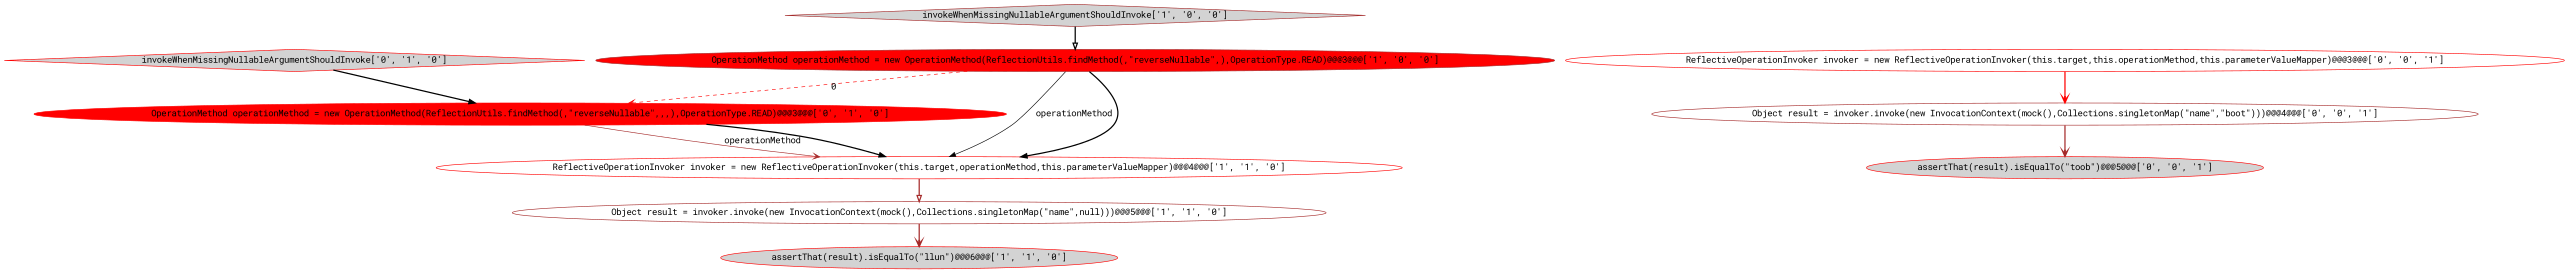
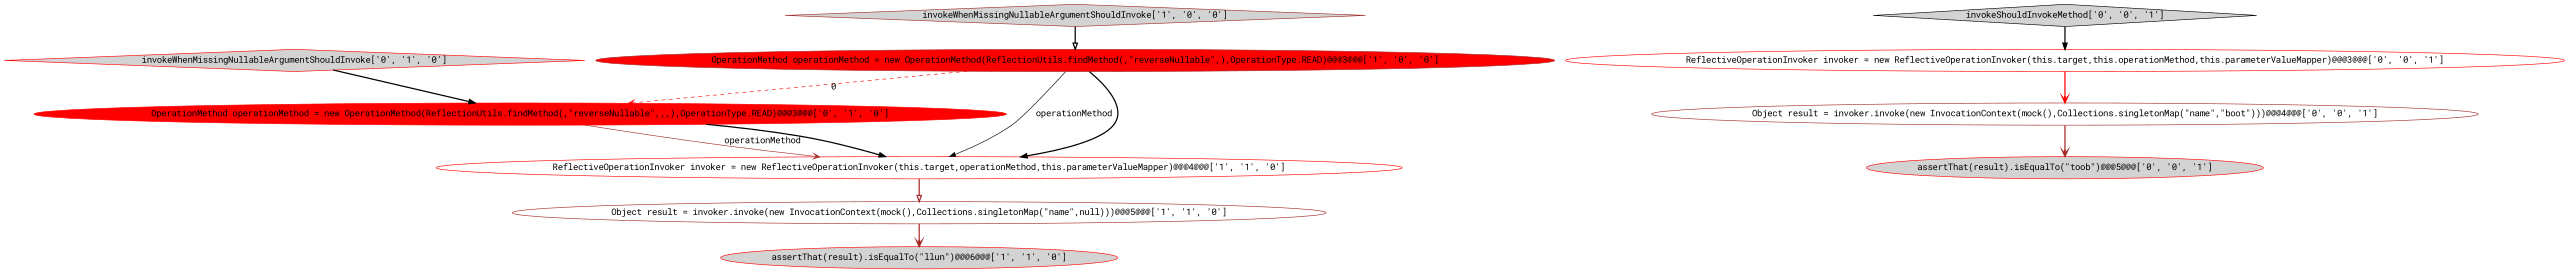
  digraph {
    fontname="Roboto Mono"
    node [fillcolor=lightgray shape=ellipse style=filled color=red fontname="Roboto Mono"]
    edge [style=bold color=black arrowhead=vee fontname="Roboto Mono"]
    n1 [fillcolor=white label="ReflectiveOperationInvoker invoker = new ReflectiveOperationInvoker(this.target,operationMethod,this.parameterValueMapper)@@@4@@@['1', '1', '0']"]
    n2 [fillcolor=white label="Object result = invoker.invoke(new InvocationContext(mock(),Collections.singletonMap(\"name\",null)))@@@5@@@['1', '1', '0']" color=brown]
    n3 [label="assertThat(result).isEqualTo(\"llun\")@@@6@@@['1', '1', '0']"]
    n4 [label="invokeWhenMissingNullableArgumentShouldInvoke['0', '1', '0']" shape=diamond]
    n5 [fillcolor=red label="OperationMethod operationMethod = new OperationMethod(ReflectionUtils.findMethod(,\"reverseNullable\",,,),OperationType.READ)@@@3@@@['0', '1', '0']"]
+   n6 [label="invokeShouldInvokeMethod['0', '0', '1']" shape=diamond color=black]
    n7 [fillcolor=white label="ReflectiveOperationInvoker invoker = new ReflectiveOperationInvoker(this.target,this.operationMethod,this.parameterValueMapper)@@@3@@@['0', '0', '1']"]
    n8 [fillcolor=white label="Object result = invoker.invoke(new InvocationContext(mock(),Collections.singletonMap(\"name\",\"boot\")))@@@4@@@['0', '0', '1']" color=brown]
    n9 [label="assertThat(result).isEqualTo(\"toob\")@@@5@@@['0', '0', '1']"]
    n10 [fillcolor=red label="OperationMethod operationMethod = new OperationMethod(ReflectionUtils.findMethod(,\"reverseNullable\",),OperationType.READ)@@@3@@@['1', '0', '0']" color=brown]
    n11 [label="invokeWhenMissingNullableArgumentShouldInvoke['1', '0', '0']" shape=diamond color=brown]
    n1 -> n2 [color=brown arrowhead=onormal]
    n2 -> n3 [color=brown]
    n4 -> n5 [arrowhead=normal]
    n5 -> n1 [label=operationMethod style=solid color=brown]
    n5 -> n1 [arrowhead=normal]
+   n6 -> n7 [arrowhead=normal]
    n7 -> n8 [color=red]
    n8 -> n9 [color=brown]
    n10 -> n1 [label=operationMethod style=solid arrowhead=normal]
    n10 -> n1 [arrowhead=normal]
    n10 -> n5 [label=0 style=dashed color=red]
    n11 -> n10 [arrowhead=onormal]
  }
